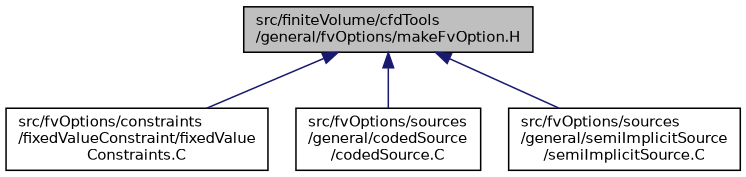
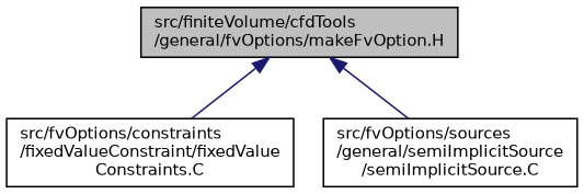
  digraph {
    node [color=black fontname=Helvetica fontsize=10 shape=record]
    edge [color=midnightblue dir=back fontname=Helvetica fontsize=10 labelfontname=Helvetica labelfontsize=10 style=solid]
    n1 [fillcolor=grey75 fontcolor=black height=0.2 label="src/finiteVolume/cfdTools\l/general/fvOptions/makeFvOption.H" style=filled width=0.4]
    n2 [height=0.2 label="src/fvOptions/constraints\l/fixedValueConstraint/fixedValue\lConstraints.C" width=0.4]
-   n3 [height=0.2 label="src/fvOptions/sources\l/general/codedSource\l/codedSource.C" width=0.4]
    n4 [height=0.2 label="src/fvOptions/sources\l/general/semiImplicitSource\l/semiImplicitSource.C" width=0.4]
    n1 -> n2
-   n1 -> n3
    n1 -> n4
  }
